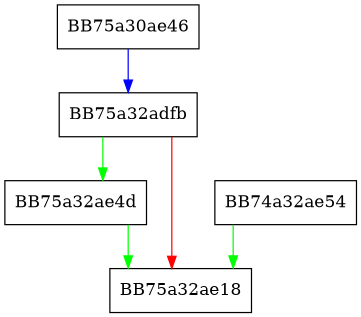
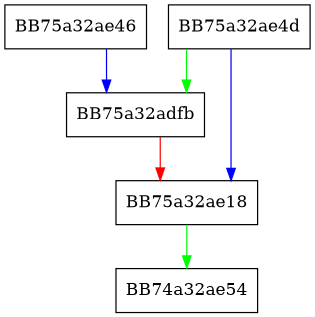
  digraph {
    splines=ortho
    node [shape=box]
    edge [color=blue]
-   BB75a32ae46 [label=BB75a30ae46]
+   BB75a32ae46
    BB75a32adfb
    BB75a32ae4d
    BB75a32ae18
    n5 [label=BB74a32ae54]
    BB75a32ae46 -> BB75a32adfb
-   BB75a32adfb -> BB75a32ae4d [color=green]
+   BB75a32ae4d -> BB75a32adfb [color=green]
    BB75a32adfb -> BB75a32ae18 [color=red]
-   BB75a32ae4d -> BB75a32ae18 [color=green]
-   n5 -> BB75a32ae18 [color=green]
+   BB75a32ae4d -> BB75a32ae18
+   BB75a32ae18 -> n5 [color=green]
  }
